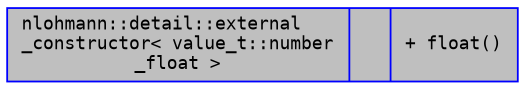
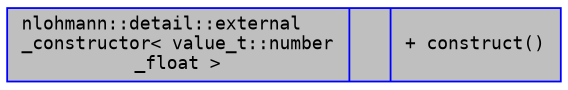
  digraph {
    rankdir=LR
    fontname="DejaVu Sans Mono"
-   n1 [color=blue fillcolor=grey75 fontcolor=black fontname="DejaVu Sans Mono" fontsize=10 height=0.2 label="{nlohmann::detail::external\l_constructor\< value_t::number\l_float \>\n||+ float()\l}" shape=record style=filled width=0.4]
+   n1 [color=blue fillcolor=grey75 fontcolor=black fontname="DejaVu Sans Mono" fontsize=10 height=0.2 label="{nlohmann::detail::external\l_constructor\< value_t::number\l_float \>\n||+ construct()\l}" shape=record style=filled width=0.4]
  }
